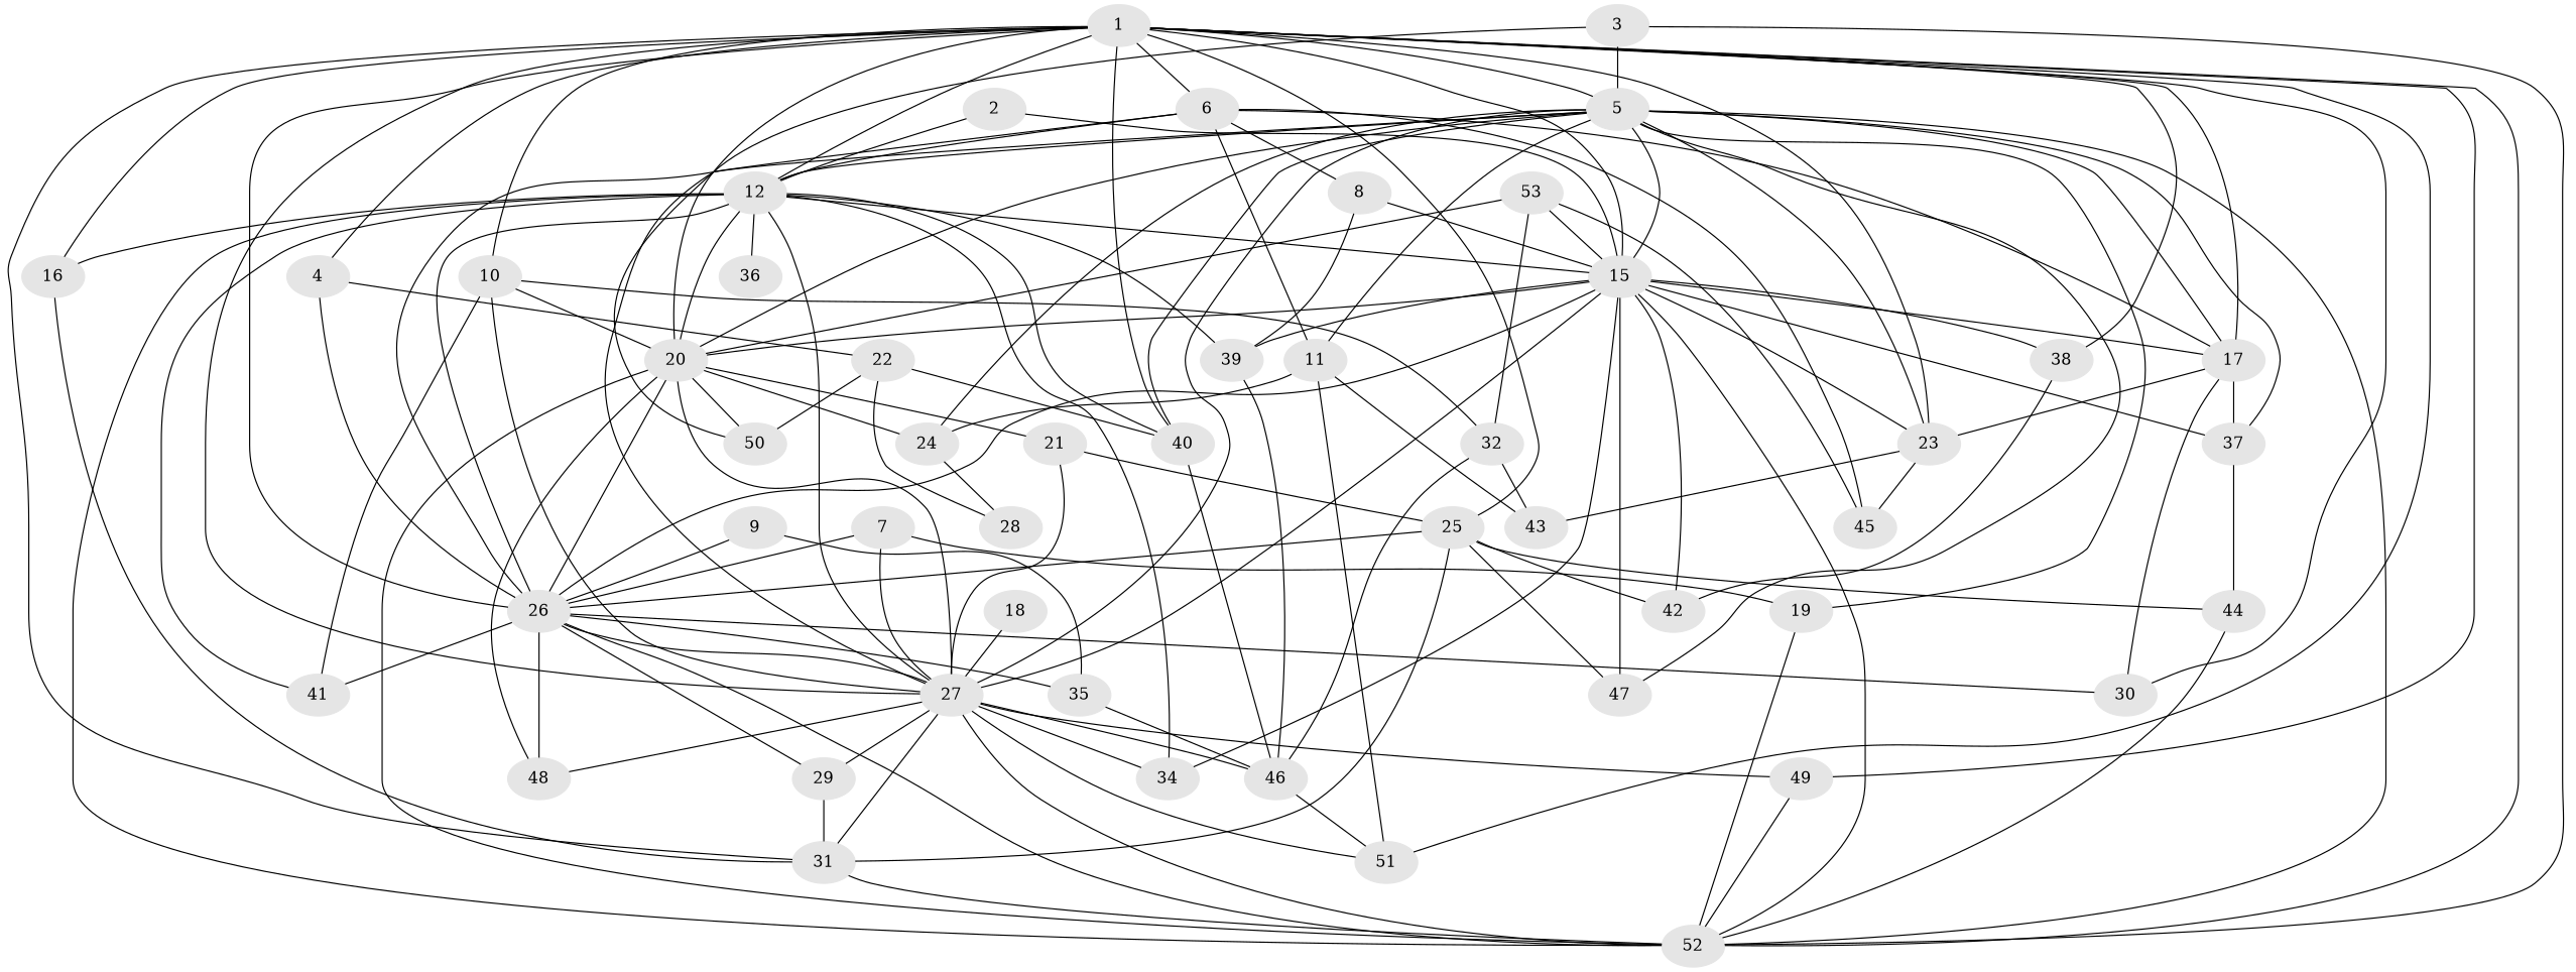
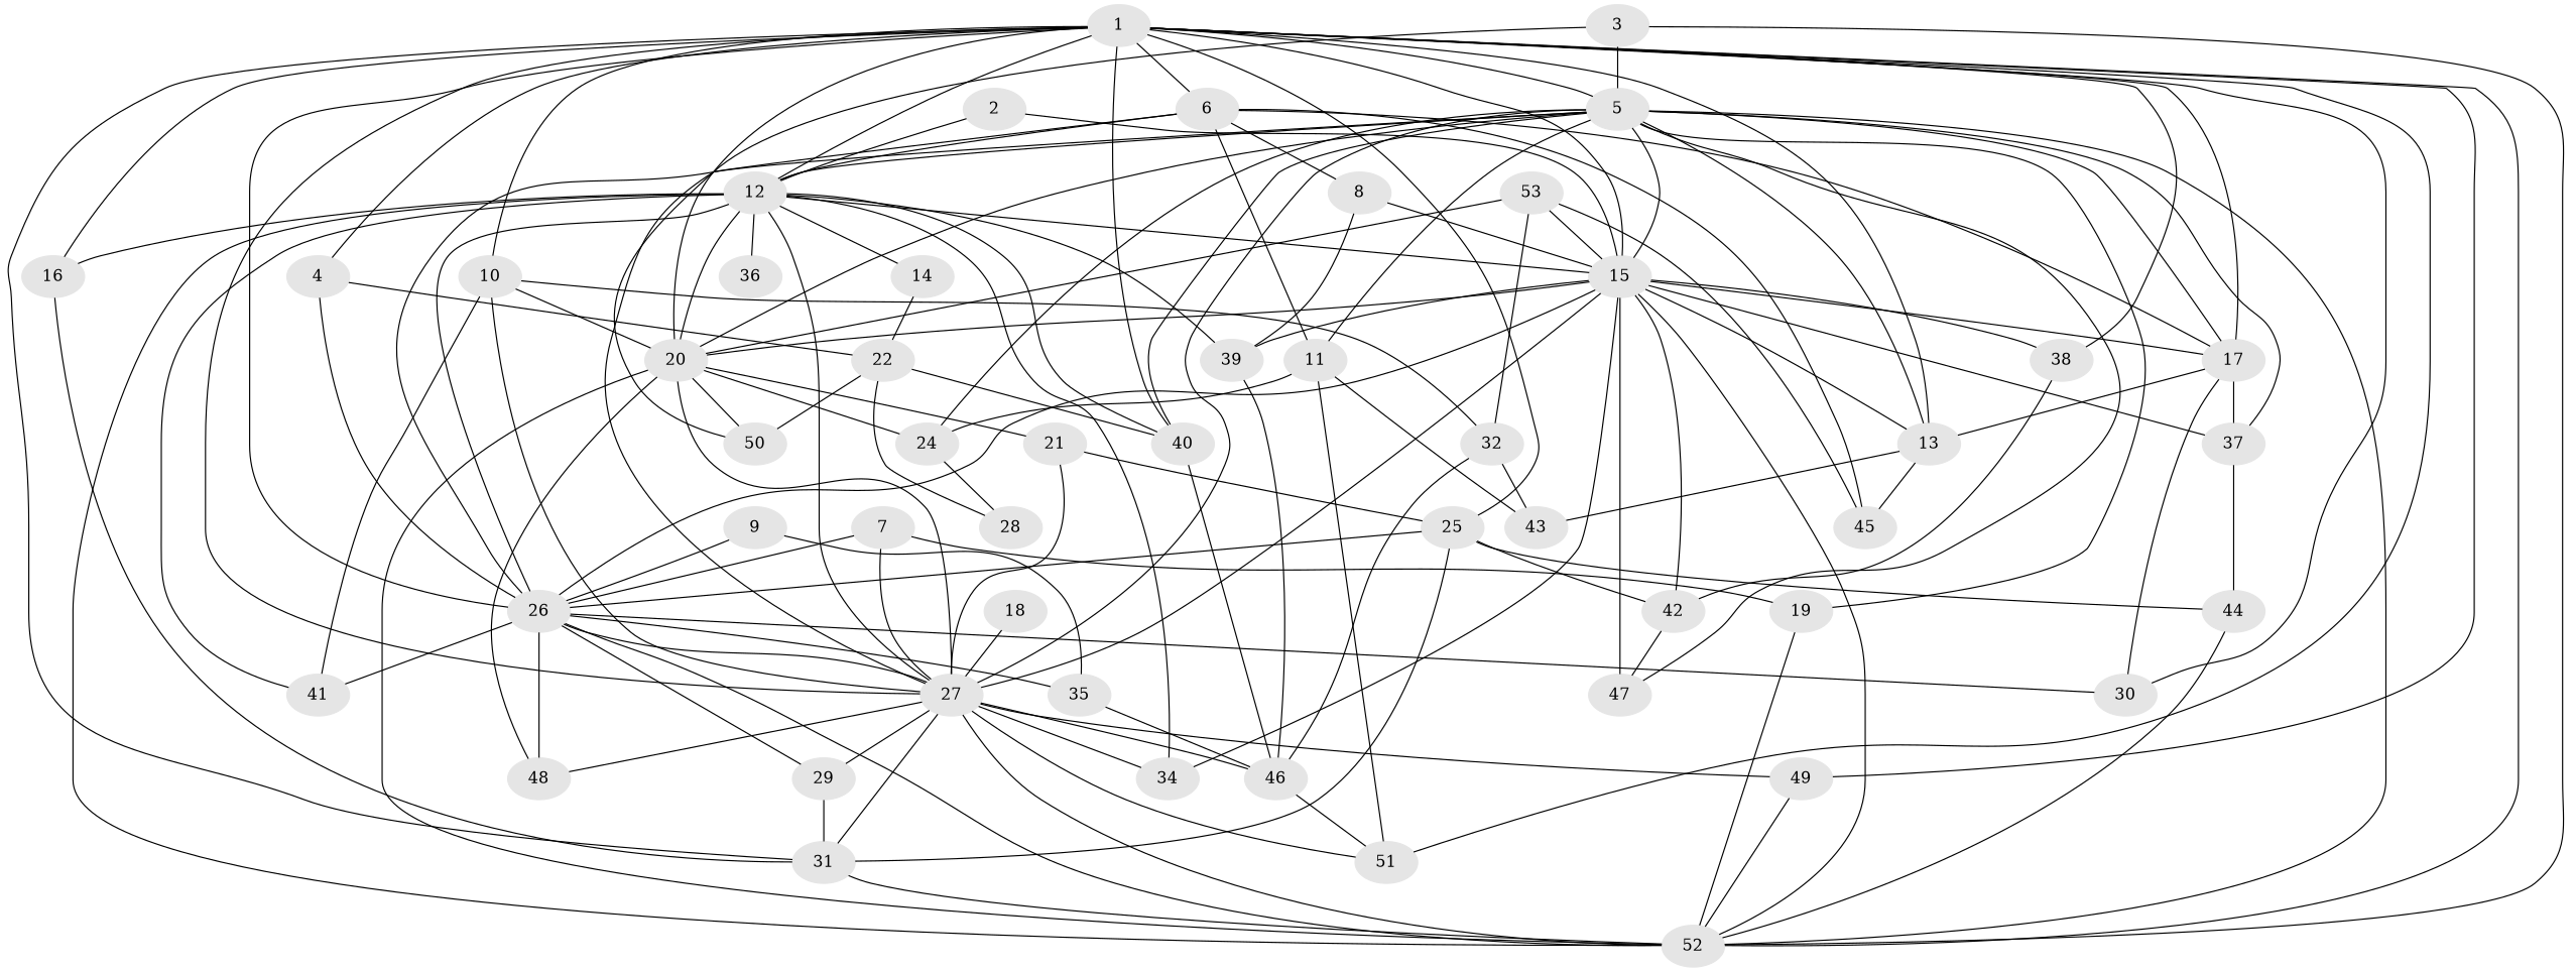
  graph {
    node [color=gray90 style=filled]
    edge [weight=1.0]
    1
    4
    5
    6
    10
    12
    15
    16
    17
    20
-   23
+   23 [label=13]
    25
    26
    27
    30
    31
    38
    40
    49
    51
    52
    22
    11
    19
    24
    37
    47
    8
    45
    32
    41
+   14
    39
    34
    36
    42
    50
    21
    48
    43
    44
    35
    29
    46
    2
    3
    28
    7
    9
    n50 [label=53]
    18
    1 -- 4
    1 -- 5 [weight=2.0]
    1 -- 6
    1 -- 10
    1 -- 12 [weight=2.0]
    1 -- 15 [weight=2.0]
    1 -- 16
    1 -- 17
    1 -- 20 [weight=2.0]
    1 -- 23
    1 -- 25
    1 -- 26 [weight=4.0]
    1 -- 27 [weight=2.0]
    1 -- 30
    1 -- 31
    1 -- 38
    1 -- 40
    1 -- 49
    1 -- 51
    1 -- 52 [weight=2.0]
    4 -- 26
    4 -- 22
    5 -- 12 [weight=2.0]
    5 -- 15
    5 -- 17
    5 -- 20
    5 -- 23 [weight=2.0]
    5 -- 26 [weight=4.0]
    5 -- 27 [weight=2.0]
    5 -- 40
    5 -- 52
    5 -- 11
    5 -- 19
    5 -- 24
    5 -- 37
    5 -- 47
    6 -- 12
    6 -- 17
    6 -- 27
    6 -- 11
    6 -- 8
    6 -- 45
    10 -- 20
    10 -- 27
    10 -- 32
    10 -- 41
    12 -- 15
    12 -- 16
    12 -- 20
    12 -- 26 [weight=3.0]
    12 -- 27
    12 -- 40
    12 -- 52 [weight=2.0]
    12 -- 41
+   12 -- 14
    12 -- 39
    12 -- 34
    12 -- 36
    15 -- 17
    15 -- 20
    15 -- 23
    15 -- 26 [weight=2.0]
    15 -- 27 [weight=2.0]
    15 -- 38 [weight=2.0]
    15 -- 52 [weight=2.0]
    15 -- 37
    15 -- 47
    15 -- 39
    15 -- 34
    15 -- 42
    16 -- 31
    17 -- 23
    17 -- 30
    17 -- 37
-   20 -- 26 [weight=3.0]
    20 -- 27
    20 -- 52 [weight=2.0]
    20 -- 24
    20 -- 50
    20 -- 21
    20 -- 48
    23 -- 45
    23 -- 43
    25 -- 26
    25 -- 31 [weight=2.0]
-   25 -- 47
+   42 -- 47
    25 -- 42
    25 -- 44
    26 -- 27 [weight=2.0]
    26 -- 30
    26 -- 52 [weight=2.0]
    26 -- 41
    26 -- 48
    26 -- 35
    26 -- 29
    27 -- 31
    27 -- 49
    27 -- 51
    27 -- 52
    27 -- 34
    27 -- 48
    27 -- 29
    27 -- 46
    31 -- 52
    38 -- 42
    40 -- 46
    49 -- 52
    22 -- 40
    22 -- 50
    22 -- 28
    11 -- 51
    11 -- 24
    11 -- 43
    19 -- 52
    24 -- 28
    37 -- 44
    8 -- 15 [weight=2.0]
    8 -- 39
    32 -- 43
    32 -- 46
+   14 -- 22
    39 -- 46
    21 -- 25
    21 -- 27
    44 -- 52
    35 -- 46
    29 -- 31
    46 -- 51
    2 -- 12
    2 -- 15
    3 -- 5
    3 -- 52
    3 -- 50
    7 -- 26
    7 -- 27
    7 -- 19
    9 -- 26 [weight=2.0]
    9 -- 35
    n50 -- 15
    n50 -- 20 [weight=2.0]
    n50 -- 45
    n50 -- 32
    18 -- 27
  }
